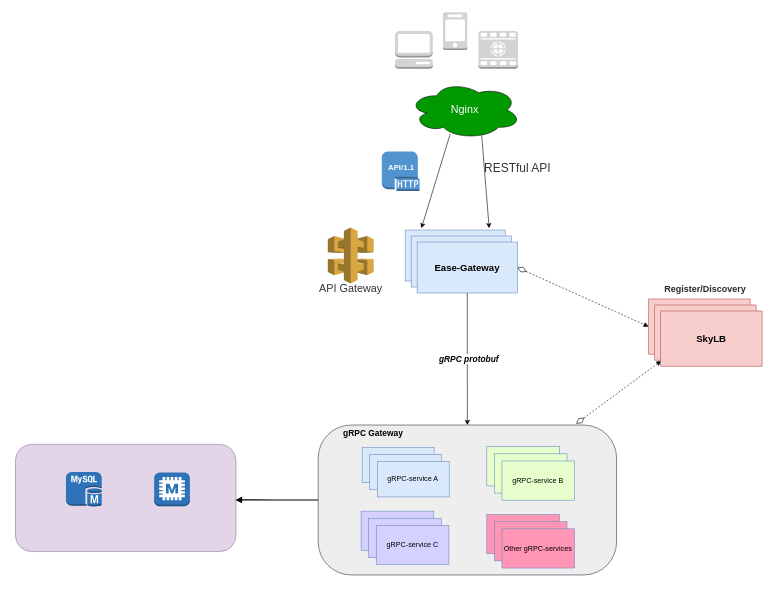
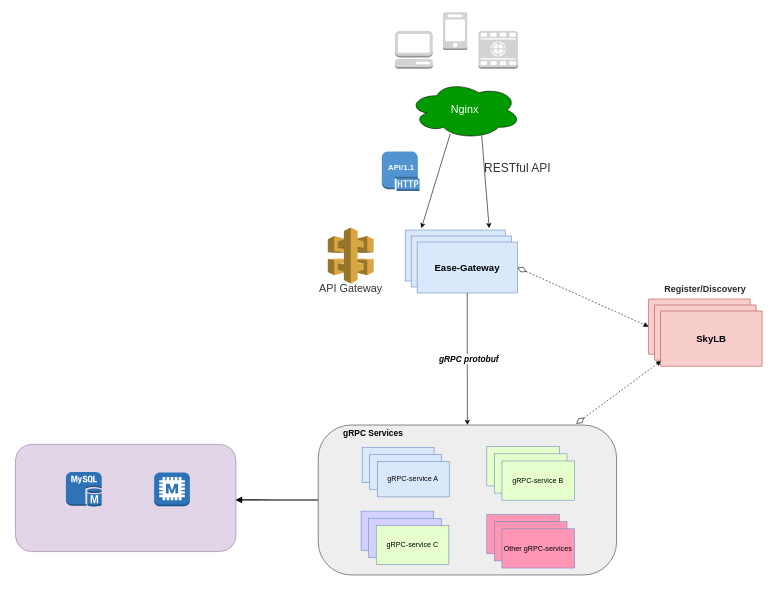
  <mxCell id="0" />
  <mxCell id="1" parent="0" />
  <mxCell id="2" value="" style="startArrow=diamondThin;startFill=0;startSize=14;endArrow=block;endFill=1;endSize=6;html=1;entryX=0;entryY=0.5;exitX=1;exitY=0.5;dashed=1;exitDx=0;exitDy=0;" parent="1" source="13" target="56" edge="1"><mxGeometry width="100" relative="1" as="geometry"><mxPoint x="778.118" y="490.471" as="sourcePoint" /><mxPoint x="1069.882" y="542.235" as="targetPoint" /></mxGeometry></mxCell>
  <mxCell id="3" value="" style="startArrow=diamondThin;startFill=0;startSize=14;endArrow=block;endFill=1;endSize=6;html=1;dashed=1;entryX=0.065;entryY=1.033;entryDx=0;entryDy=0;entryPerimeter=0;" parent="1" edge="1"><mxGeometry width="100" relative="1" as="geometry"><mxPoint x="960" y="706" as="sourcePoint" /><mxPoint x="1101.985" y="601.036" as="targetPoint" /><Array as="points" /></mxGeometry></mxCell>
  <mxCell id="4" value="" style="group" parent="1" vertex="1" connectable="0"><mxGeometry x="492" y="378" width="402" height="120" as="geometry" /></mxCell>
  <mxCell id="5" value="" style="group" parent="4" vertex="1" connectable="0"><mxGeometry width="402" height="120" as="geometry" /></mxCell>
  <mxCell id="6" value="" style="group" parent="5" vertex="1" connectable="0"><mxGeometry x="38" y="2" width="120" height="107" as="geometry" /></mxCell>
  <mxCell id="7" value="" style="group" parent="6" vertex="1" connectable="0"><mxGeometry width="120" height="107" as="geometry" /></mxCell>
  <mxCell id="8" value="" style="dashed=0;html=1;shape=mxgraph.aws3.api_gateway;fillColor=#D9A741;gradientColor=none;labelBackgroundColor=#99FFFF;strokeColor=#000000;fontSize=18;fontColor=#FFFFFF;" parent="7" vertex="1"><mxGeometry x="16" y="-1" width="76.5" height="93" as="geometry" /></mxCell>
  <mxCell id="9" value="API Gateway" style="text;html=1;resizable=0;points=[];autosize=1;align=left;verticalAlign=top;spacingTop=-4;fontSize=18;fontColor=#333333;" parent="7" vertex="1"><mxGeometry y="87" width="120" height="20" as="geometry" /></mxCell>
  <mxCell id="10" value="" style="group" parent="5" vertex="1" connectable="0"><mxGeometry x="183" y="5" width="167" height="85" as="geometry" /></mxCell>
  <mxCell id="11" value="" style="rounded=0;whiteSpace=wrap;html=1;align=left;fillColor=#dae8fc;strokeColor=#6c8ebf;" parent="10" vertex="1"><mxGeometry width="167" height="85" as="geometry" /></mxCell>
  <mxCell id="12" value="" style="rounded=0;whiteSpace=wrap;html=1;align=left;fillColor=#dae8fc;strokeColor=#6c8ebf;" parent="4" vertex="1"><mxGeometry x="193" y="15" width="167" height="85" as="geometry" /></mxCell>
  <mxCell id="13" value="Ease-Gateway" style="rounded=0;whiteSpace=wrap;html=1;align=center;fillColor=#dae8fc;strokeColor=#6c8ebf;fontStyle=1;fontSize=16;" parent="4" vertex="1"><mxGeometry x="203" y="25" width="167" height="85" as="geometry" /></mxCell>
  <mxCell id="14" style="edgeStyle=orthogonalEdgeStyle;rounded=0;html=1;entryX=0.5;entryY=0;jettySize=auto;orthogonalLoop=1;fontSize=14;entryDx=0;entryDy=0;" parent="1" source="13" target="37" edge="1"><mxGeometry relative="1" as="geometry"><mxPoint x="778.045" y="629.64" as="targetPoint" /></mxGeometry></mxCell>
  <mxCell id="15" value="&lt;b&gt;&lt;i&gt;gRPC protobuf&lt;/i&gt;&lt;/b&gt;" style="text;html=1;resizable=0;points=[];align=center;verticalAlign=middle;labelBackgroundColor=#ffffff;fontSize=14;" parent="14" vertex="1" connectable="0"><mxGeometry x="-0.013" y="2" relative="1" as="geometry"><mxPoint as="offset" /></mxGeometry></mxCell>
  <mxCell id="16" value="" style="endArrow=classic;html=1;exitX=0.369;exitY=0.915;exitPerimeter=0;endFill=1;rounded=0;" parent="1" source="19" edge="1"><mxGeometry width="50" height="50" relative="1" as="geometry"><mxPoint x="714" y="276" as="sourcePoint" /><mxPoint x="702" y="380" as="targetPoint" /></mxGeometry></mxCell>
  <mxCell id="17" value="" style="endArrow=classic;html=1;exitX=0.65;exitY=0.938;exitPerimeter=0;" parent="1" source="19" edge="1"><mxGeometry width="50" height="50" relative="1" as="geometry"><mxPoint x="775" y="275" as="sourcePoint" /><mxPoint x="815" y="380" as="targetPoint" /></mxGeometry></mxCell>
  <mxCell id="18" value="" style="group" parent="1" vertex="1" connectable="0"><mxGeometry x="634" y="20" width="282" height="298" as="geometry" /></mxCell>
  <mxCell id="19" value="Nginx" style="ellipse;shape=cloud;whiteSpace=wrap;html=1;strokeColor=#000000;fillColor=#009900;fontColor=#FFFFFF;labelBackgroundColor=none;labelBorderColor=none;fontSize=18;" parent="18" vertex="1"><mxGeometry x="47" y="115" width="187" height="96" as="geometry" /></mxCell>
  <mxCell id="20" value="" style="dashed=0;html=1;shape=mxgraph.aws3.management_console;fillColor=#D2D3D3;gradientColor=none;strokeColor=#000000;" parent="18" vertex="1"><mxGeometry x="24" y="31" width="63" height="63" as="geometry" /></mxCell>
  <mxCell id="21" value="" style="dashed=0;html=1;shape=mxgraph.aws3.mobile_client;fillColor=#D2D3D3;gradientColor=none;strokeColor=#000000;" parent="18" vertex="1"><mxGeometry x="104" width="40.5" height="63" as="geometry" /></mxCell>
  <mxCell id="22" value="" style="dashed=0;html=1;shape=mxgraph.aws3.multimedia;fillColor=#D2D3D3;gradientColor=none;strokeColor=#000000;" parent="18" vertex="1"><mxGeometry x="163" y="31" width="66" height="63" as="geometry" /></mxCell>
  <mxCell id="23" value="RESTful API" style="text;html=1;resizable=0;points=[];autosize=1;align=center;verticalAlign=top;spacingTop=-4;fontSize=20;fontColor=#333333;fontStyle=0" parent="18" vertex="1"><mxGeometry x="168" y="245" width="120" height="20" as="geometry" /></mxCell>
  <mxCell id="24" value="&lt;b&gt;&lt;font color=&quot;#ffffff&quot; style=&quot;font-size: 13px&quot;&gt;API/1.1&lt;/font&gt;&lt;/b&gt;&lt;div&gt;&lt;b&gt;&lt;font color=&quot;#ffffff&quot;&gt;&lt;br&gt;&lt;/font&gt;&lt;/b&gt;&lt;/div&gt;" style="dashed=0;html=1;shape=mxgraph.aws3.http_protocol;fillColor=#5294CF;gradientColor=none;labelBackgroundColor=none;strokeColor=#000000;fontSize=12;fontColor=#4D4D4D;align=center;" parent="18" vertex="1"><mxGeometry x="2" y="232" width="63" height="66" as="geometry" /></mxCell>
  <mxCell id="25" value="" style="group" parent="1" vertex="1" connectable="0"><mxGeometry x="1147" y="770.158" width="95" height="49.474" as="geometry" /></mxCell>
  <mxCell id="26" value="" style="group" parent="1" vertex="1" connectable="0"><mxGeometry x="20" y="723" width="380" height="210" as="geometry" /></mxCell>
  <mxCell id="27" value="" style="group" parent="26" vertex="1" connectable="0"><mxGeometry y="8" width="380" height="210" as="geometry" /></mxCell>
  <mxCell id="28" value="" style="group" parent="27" vertex="1" connectable="0"><mxGeometry x="6.208" y="-21.9" width="367.582" height="210" as="geometry" /></mxCell>
  <mxCell id="29" value="" style="group" parent="28" vertex="1" connectable="0"><mxGeometry y="31.277" width="367.582" height="178.723" as="geometry" /></mxCell>
  <mxCell id="30" value="" style="rounded=1;whiteSpace=wrap;html=1;labelBackgroundColor=#99FFFF;strokeColor=#9673a6;fillColor=#e1d5e7;fontSize=18;fontColor=#FFFFFF;" parent="29" vertex="1"><mxGeometry x="-0.993" width="367.582" height="178.723" as="geometry" /></mxCell>
  <mxCell id="31" value="" style="dashed=0;html=1;shape=mxgraph.aws3.mysql_db_instance;fillColor=#2E73B8;gradientColor=none;strokeColor=#000000;" parent="26" vertex="1"><mxGeometry x="89.412" y="63.447" width="59.608" height="57.638" as="geometry" /></mxCell>
  <mxCell id="32" value="" style="dashed=0;html=1;shape=mxgraph.aws3.memcached;fillColor=#2E73B8;gradientColor=none;strokeColor=#000000;" parent="26" vertex="1"><mxGeometry x="236.444" y="64.34" width="59.608" height="56.298" as="geometry" /></mxCell>
  <mxCell id="33" style="edgeStyle=orthogonalEdgeStyle;orthogonalLoop=1;jettySize=auto;html=1;rounded=0;fontStyle=1;strokeWidth=2;endArrow=block;endFill=1;" parent="1" source="37" edge="1"><mxGeometry relative="1" as="geometry"><mxPoint x="392" y="833" as="targetPoint" /></mxGeometry></mxCell>
  <mxCell id="34" value="" style="group" parent="1" vertex="1" connectable="0"><mxGeometry x="530" y="720" width="630" height="250" as="geometry" /></mxCell>
  <mxCell id="35" value="" style="group" parent="34" vertex="1" connectable="0"><mxGeometry width="630" height="250" as="geometry" /></mxCell>
  <mxCell id="36" value="" style="group" parent="35" vertex="1" connectable="0"><mxGeometry y="-11.905" width="630" height="250" as="geometry" /></mxCell>
  <mxCell id="37" value="" style="rounded=1;whiteSpace=wrap;html=1;strokeColor=#36393d;fillColor=#eeeeee;arcSize=22;" parent="36" vertex="1"><mxGeometry width="497.435" height="250" as="geometry" /></mxCell>
- <mxCell id="38" value="gRPC Gateway" style="text;html=1;resizable=0;points=[];autosize=1;align=left;verticalAlign=top;spacingTop=-4;fontSize=14;fontStyle=1" parent="36" vertex="1"><mxGeometry x="40.002" y="2.905" width="110" height="20" as="geometry" /></mxCell>
+ <mxCell id="38" value="gRPC Services" style="text;html=1;resizable=0;points=[];autosize=1;align=left;verticalAlign=top;spacingTop=-4;fontSize=14;fontStyle=1" parent="36" vertex="1"><mxGeometry x="40.002" y="2.905" width="110" height="20" as="geometry" /></mxCell>
  <mxCell id="39" value="" style="group" parent="35" vertex="1" connectable="0"><mxGeometry x="73.226" y="25.188" width="145.19" height="82.707" as="geometry" /></mxCell>
  <mxCell id="40" value="" style="rounded=0;whiteSpace=wrap;html=1;fontSize=16;align=center;fillColor=#dae8fc;strokeColor=#6c8ebf;" parent="39" vertex="1"><mxGeometry width="119.94" height="58.897" as="geometry" /></mxCell>
  <mxCell id="41" value="" style="rounded=0;whiteSpace=wrap;html=1;fontSize=16;align=center;fillColor=#dae8fc;strokeColor=#6c8ebf;" parent="39" vertex="1"><mxGeometry x="12.625" y="11.905" width="119.94" height="58.897" as="geometry" /></mxCell>
  <mxCell id="42" value="gRPC-service A" style="rounded=0;whiteSpace=wrap;html=1;fontSize=12;align=center;fillColor=#dae8fc;strokeColor=#6c8ebf;" parent="39" vertex="1"><mxGeometry x="25.251" y="23.81" width="119.94" height="58.897" as="geometry" /></mxCell>
  <mxCell id="43" value="" style="group" parent="35" vertex="1" connectable="0"><mxGeometry x="281.071" y="24.242" width="146.311" height="89.208" as="geometry" /></mxCell>
  <mxCell id="44" value="" style="rounded=0;whiteSpace=wrap;html=1;fontSize=12;align=center;fillColor=#E6FFCC;strokeColor=#6c8ebf;" parent="43" vertex="1"><mxGeometry width="121.061" height="65.399" as="geometry" /></mxCell>
  <mxCell id="45" value="" style="rounded=0;whiteSpace=wrap;html=1;fontSize=12;align=center;fillColor=#E6FFCC;strokeColor=#6c8ebf;" parent="43" vertex="1"><mxGeometry x="12.625" y="11.905" width="121.061" height="65.399" as="geometry" /></mxCell>
  <mxCell id="46" value="gRPC-service B" style="rounded=0;whiteSpace=wrap;html=1;fontSize=12;align=center;fillColor=#E6FFCC;strokeColor=#6c8ebf;" parent="43" vertex="1"><mxGeometry x="25.251" y="23.81" width="121.061" height="65.399" as="geometry" /></mxCell>
  <mxCell id="47" value="" style="group" parent="35" vertex="1" connectable="0"><mxGeometry x="71.492" y="131.699" width="146.311" height="89.208" as="geometry" /></mxCell>
  <mxCell id="48" value="" style="rounded=0;whiteSpace=wrap;html=1;fontSize=12;align=center;fillColor=#D4D1FF;strokeColor=#6c8ebf;" parent="47" vertex="1"><mxGeometry width="121.061" height="65.399" as="geometry" /></mxCell>
  <mxCell id="49" value="" style="rounded=0;whiteSpace=wrap;html=1;fontSize=12;align=center;fillColor=#D4D1FF;strokeColor=#6c8ebf;" parent="47" vertex="1"><mxGeometry x="12.625" y="11.905" width="121.061" height="65.399" as="geometry" /></mxCell>
- <mxCell id="50" value="gRPC-service C" style="rounded=0;whiteSpace=wrap;html=1;fontSize=12;align=center;fillColor=#D4D1FF;strokeColor=#6c8ebf;" parent="47" vertex="1"><mxGeometry x="25.251" y="23.81" width="121.061" height="65.399" as="geometry" /></mxCell>
+ <mxCell id="50" value="gRPC-service C" style="rounded=0;whiteSpace=wrap;html=1;fontSize=12;align=center;fillColor=#e6ffcc;strokeColor=#6c8ebf;" parent="47" vertex="1"><mxGeometry x="25.251" y="23.81" width="121.061" height="65.399" as="geometry" /></mxCell>
  <mxCell id="51" value="" style="group" parent="35" vertex="1" connectable="0"><mxGeometry x="281.071" y="137.338" width="146.311" height="89.208" as="geometry" /></mxCell>
  <mxCell id="52" value="" style="rounded=0;whiteSpace=wrap;html=1;fontSize=12;align=center;fillColor=#FF96B6;strokeColor=#6c8ebf;" parent="51" vertex="1"><mxGeometry width="121.061" height="65.399" as="geometry" /></mxCell>
  <mxCell id="53" value="" style="rounded=0;whiteSpace=wrap;html=1;fontSize=12;align=center;fillColor=#FF96B6;strokeColor=#6c8ebf;" parent="51" vertex="1"><mxGeometry x="12.625" y="11.905" width="121.061" height="65.399" as="geometry" /></mxCell>
  <mxCell id="54" value="Other gRPC-services" style="rounded=0;whiteSpace=wrap;html=1;fontSize=12;align=center;fillColor=#FF96B6;strokeColor=#6c8ebf;" parent="51" vertex="1"><mxGeometry x="25.251" y="23.81" width="121.061" height="65.399" as="geometry" /></mxCell>
  <mxCell id="55" value="" style="group" parent="1" vertex="1" connectable="0"><mxGeometry x="1081" y="448" width="189" height="162" as="geometry" /></mxCell>
  <mxCell id="56" value="" style="rounded=0;whiteSpace=wrap;html=1;fontSize=14;align=center;fillColor=#f8cecc;strokeColor=#b85450;" parent="55" vertex="1"><mxGeometry y="50" width="169" height="92" as="geometry" /></mxCell>
  <mxCell id="57" value="" style="rounded=0;whiteSpace=wrap;html=1;fontSize=14;align=center;fillColor=#f8cecc;strokeColor=#b85450;" parent="55" vertex="1"><mxGeometry x="10" y="60" width="169" height="92" as="geometry" /></mxCell>
  <mxCell id="58" value="SkyLB" style="rounded=0;whiteSpace=wrap;html=1;fontSize=16;align=center;fillColor=#f8cecc;strokeColor=#b85450;fontStyle=1" parent="55" vertex="1"><mxGeometry x="20" y="70" width="169" height="92" as="geometry" /></mxCell>
  <mxCell id="59" value="&lt;h3 style=&quot;box-sizing: border-box ; margin-top: 24px ; margin-bottom: 16px ; font-size: 1.25em ; line-height: 1.25 ; color: rgb(36 , 41 , 46) ; font-family: , &amp;#34;blinkmacsystemfont&amp;#34; , &amp;#34;segoe ui&amp;#34; , &amp;#34;helvetica&amp;#34; , &amp;#34;arial&amp;#34; , sans-serif , &amp;#34;apple color emoji&amp;#34; , &amp;#34;segoe ui emoji&amp;#34; ; background-color: rgb(255 , 255 , 255)&quot;&gt;Register/Discovery&lt;/h3&gt;" style="text;html=1;align=center;verticalAlign=middle;resizable=0;points=[];autosize=1;" parent="55" vertex="1"><mxGeometry x="19" width="150" height="60" as="geometry" /></mxCell>
